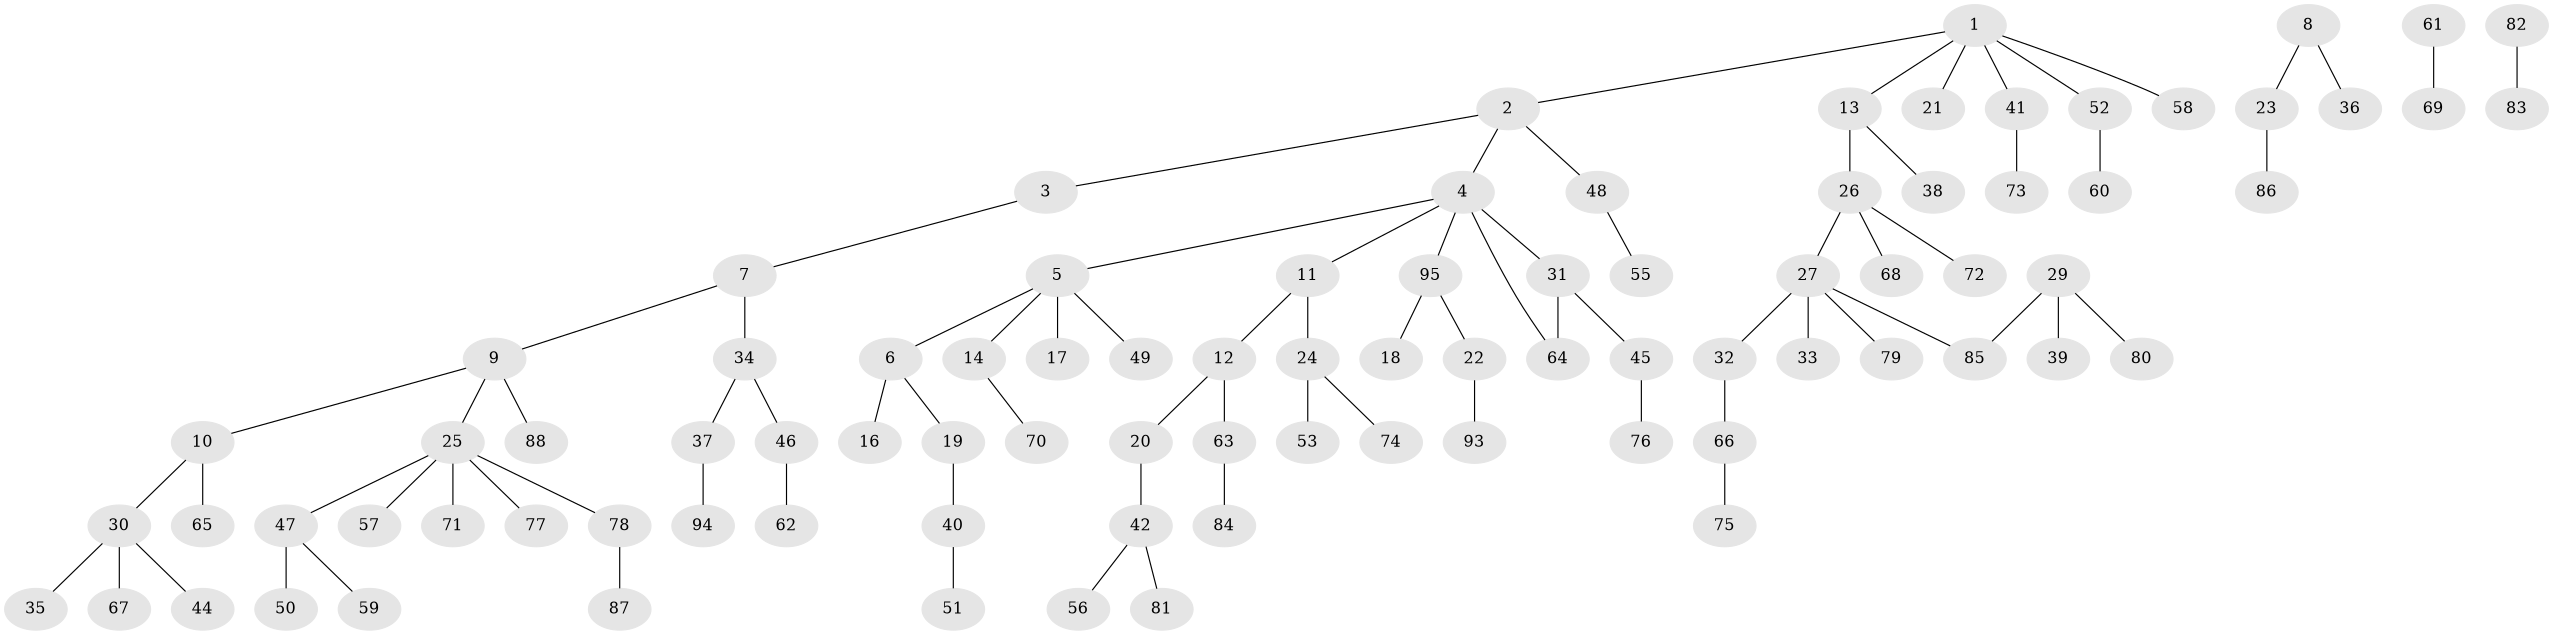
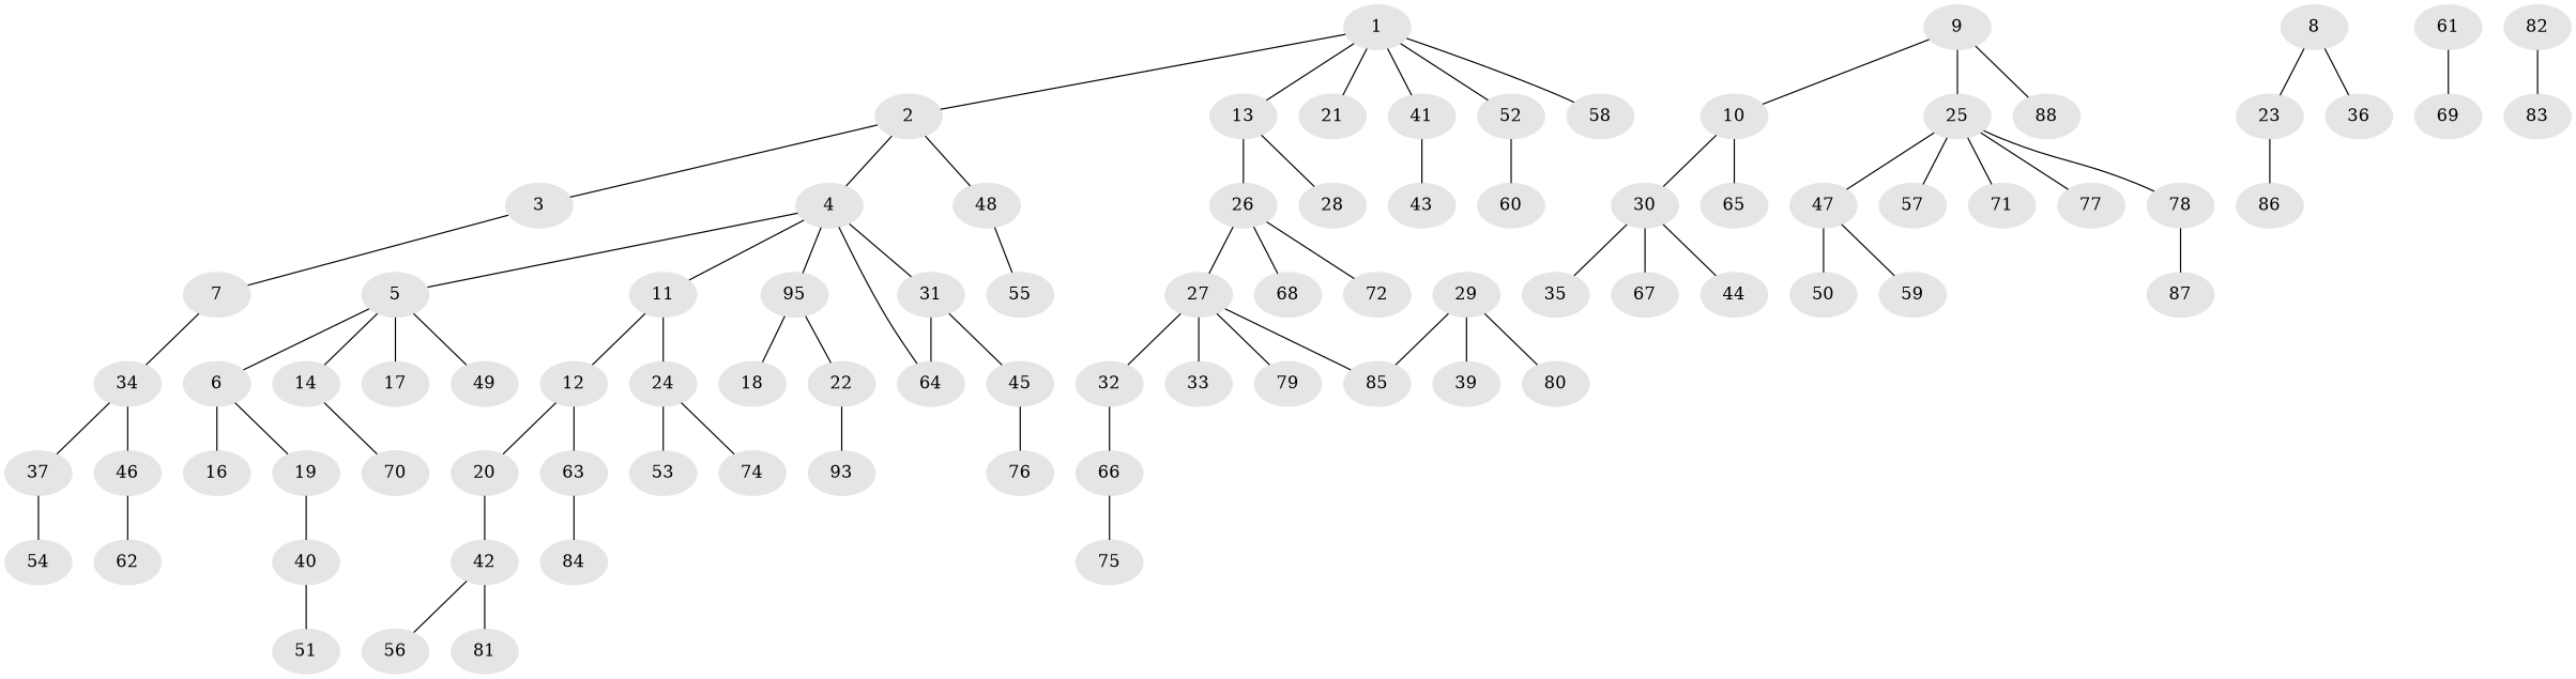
  graph {
    node [color=gray90 style=filled]
    1
    2
    13
    21
    41
    52
    58
    3
    4
    48
    26
-   28 [label=38]
-   73
+   28
+   73 [label=43]
    60
    7
    5
    11
    n18 [label=95]
    31
    64
    55
    9
    34
    6
    14
    17
    49
    12
    24
    18
    22
    45
    16
    19
    8
    23
    36
    70
    40
    10
    25
    n42 [label=88]
    37
    46
    86
    30
    65
    47
    57
    71
    77
    78
    35
    67
    44
    20
    63
    53
    74
    42
    84
    27
    68
    72
    n65 [label=93]
    51
    56
    81
    50
    59
    87
    32
    33
    79
    85
    29
    39
    80
    66
    76
    61
    69
    75
-   54 [label=94]
+   54
    62
    82
    83
    1 -- 2
    1 -- 13
    1 -- 21
    1 -- 41
    1 -- 52
    1 -- 58
    2 -- 3
    2 -- 4
    2 -- 48
    13 -- 26
    13 -- 28
    41 -- 73
    52 -- 60
    3 -- 7
    4 -- 5
    4 -- 11
    4 -- n18
    4 -- 31
    4 -- 64
    48 -- 55
    26 -- 27
    26 -- 68
    26 -- 72
-   7 -- 9
    7 -- 34
    5 -- 6
    5 -- 14
    5 -- 17
    5 -- 49
    11 -- 12
    11 -- 24
    n18 -- 18
    n18 -- 22
    31 -- 64
    31 -- 45
    9 -- 10
    9 -- 25
    9 -- n42
    34 -- 37
    34 -- 46
    6 -- 16
    6 -- 19
    14 -- 70
    12 -- 20
    12 -- 63
    24 -- 53
    24 -- 74
    22 -- n65
    45 -- 76
    19 -- 40
    8 -- 23
    8 -- 36
    23 -- 86
    40 -- 51
    10 -- 30
    10 -- 65
    25 -- 47
    25 -- 57
    25 -- 71
    25 -- 77
    25 -- 78
    37 -- 54
    46 -- 62
    30 -- 35
    30 -- 67
    30 -- 44
    47 -- 50
    47 -- 59
    78 -- 87
    20 -- 42
    63 -- 84
    42 -- 56
    42 -- 81
    27 -- 32
    27 -- 33
    27 -- 79
    27 -- 85
    32 -- 66
    29 -- 85
    29 -- 39
    29 -- 80
    66 -- 75
    61 -- 69
    82 -- 83
  }
